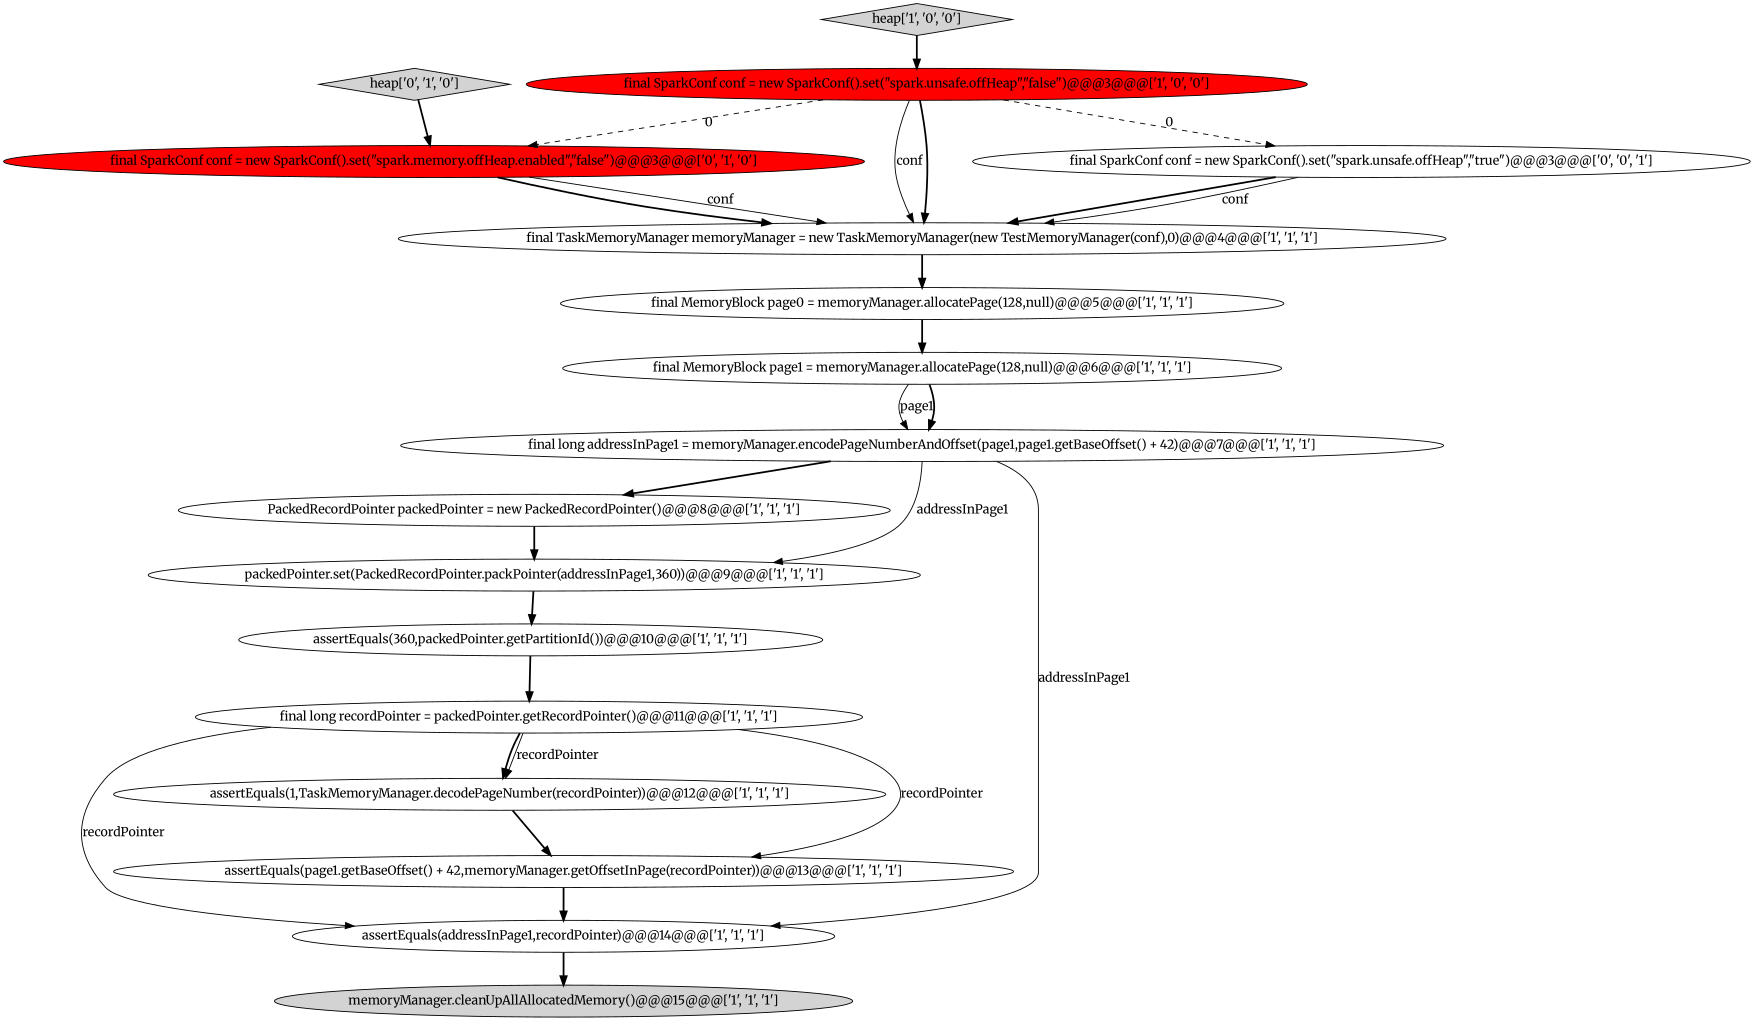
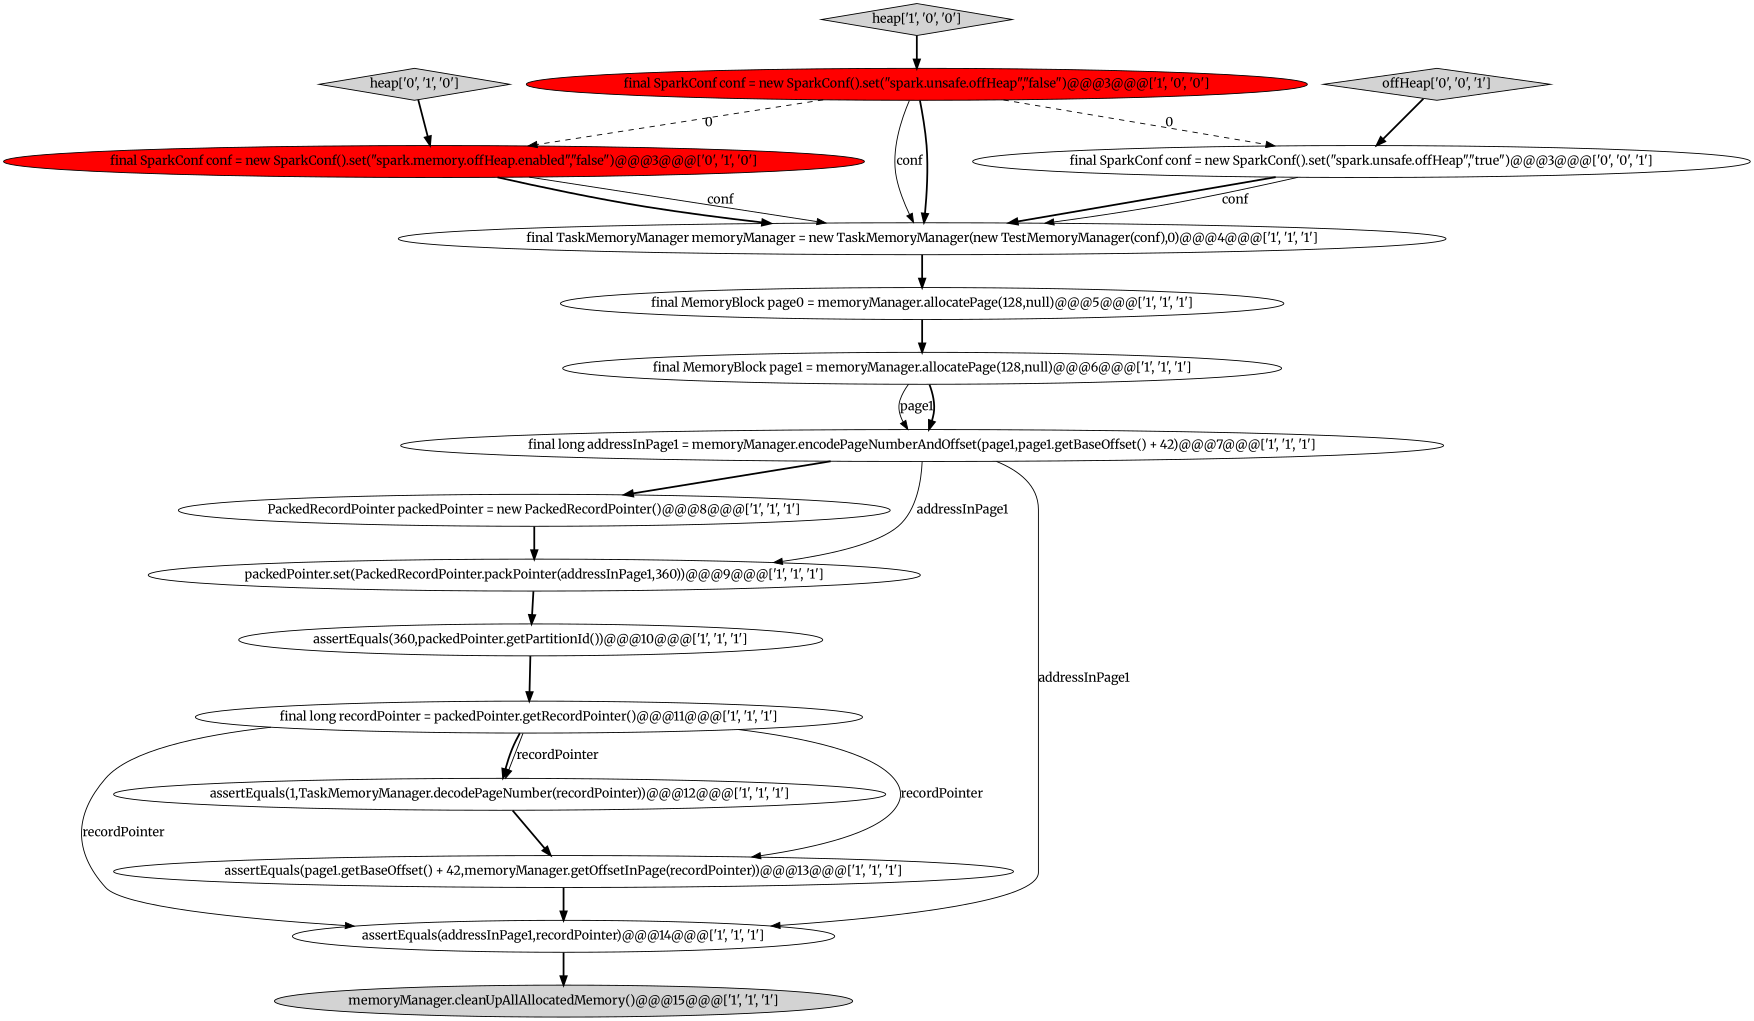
  digraph {
    fontname=Merriweather
    node [fillcolor=white shape=ellipse style=filled fontname=Merriweather]
    edge [style=bold fontname=Merriweather]
    n1 [fillcolor=red label="final SparkConf conf = new SparkConf().set(\"spark.memory.offHeap.enabled\",\"false\")@@@3@@@['0', '1', '0']"]
    n2 [label="final TaskMemoryManager memoryManager = new TaskMemoryManager(new TestMemoryManager(conf),0)@@@4@@@['1', '1', '1']"]
+   n3 [fillcolor=lightgray label="offHeap['0', '0', '1']" shape=diamond]
    n4 [label="final SparkConf conf = new SparkConf().set(\"spark.unsafe.offHeap\",\"true\")@@@3@@@['0', '0', '1']"]
    n5 [label="assertEquals(360,packedPointer.getPartitionId())@@@10@@@['1', '1', '1']"]
    n6 [label="final long recordPointer = packedPointer.getRecordPointer()@@@11@@@['1', '1', '1']"]
    n7 [label="assertEquals(addressInPage1,recordPointer)@@@14@@@['1', '1', '1']"]
    n8 [label="assertEquals(1,TaskMemoryManager.decodePageNumber(recordPointer))@@@12@@@['1', '1', '1']"]
    n9 [label="assertEquals(page1.getBaseOffset() + 42,memoryManager.getOffsetInPage(recordPointer))@@@13@@@['1', '1', '1']"]
    n10 [label="packedPointer.set(PackedRecordPointer.packPointer(addressInPage1,360))@@@9@@@['1', '1', '1']"]
    n11 [fillcolor=red label="final SparkConf conf = new SparkConf().set(\"spark.unsafe.offHeap\",\"false\")@@@3@@@['1', '0', '0']"]
    n12 [fillcolor=lightgray label="memoryManager.cleanUpAllAllocatedMemory()@@@15@@@['1', '1', '1']"]
    n13 [label="PackedRecordPointer packedPointer = new PackedRecordPointer()@@@8@@@['1', '1', '1']"]
    n14 [fillcolor=lightgray label="heap['1', '0', '0']" shape=diamond]
    n15 [fillcolor=lightgray label="heap['0', '1', '0']" shape=diamond]
    n16 [label="final MemoryBlock page1 = memoryManager.allocatePage(128,null)@@@6@@@['1', '1', '1']"]
    n17 [label="final long addressInPage1 = memoryManager.encodePageNumberAndOffset(page1,page1.getBaseOffset() + 42)@@@7@@@['1', '1', '1']"]
    n18 [label="final MemoryBlock page0 = memoryManager.allocatePage(128,null)@@@5@@@['1', '1', '1']"]
    n1 -> n2 [label=conf style=solid]
    n1 -> n2
    n2 -> n18
+   n3 -> n4
    n4 -> n2
    n4 -> n2 [label=conf style=solid]
    n5 -> n6
    n6 -> n7 [label=recordPointer style=solid]
    n6 -> n8
    n6 -> n8 [label=recordPointer style=solid]
    n6 -> n9 [label=recordPointer style=solid]
    n7 -> n12
    n8 -> n9
    n9 -> n7
    n10 -> n5
    n11 -> n1 [label=0 style=dashed]
    n11 -> n2
    n11 -> n2 [label=conf style=solid]
    n11 -> n4 [label=0 style=dashed]
    n13 -> n10
    n14 -> n11
    n15 -> n1
    n16 -> n17 [label=page1 style=solid]
    n16 -> n17
    n17 -> n7 [label=addressInPage1 style=solid]
    n17 -> n10 [label=addressInPage1 style=solid]
    n17 -> n13
    n18 -> n16
  }
